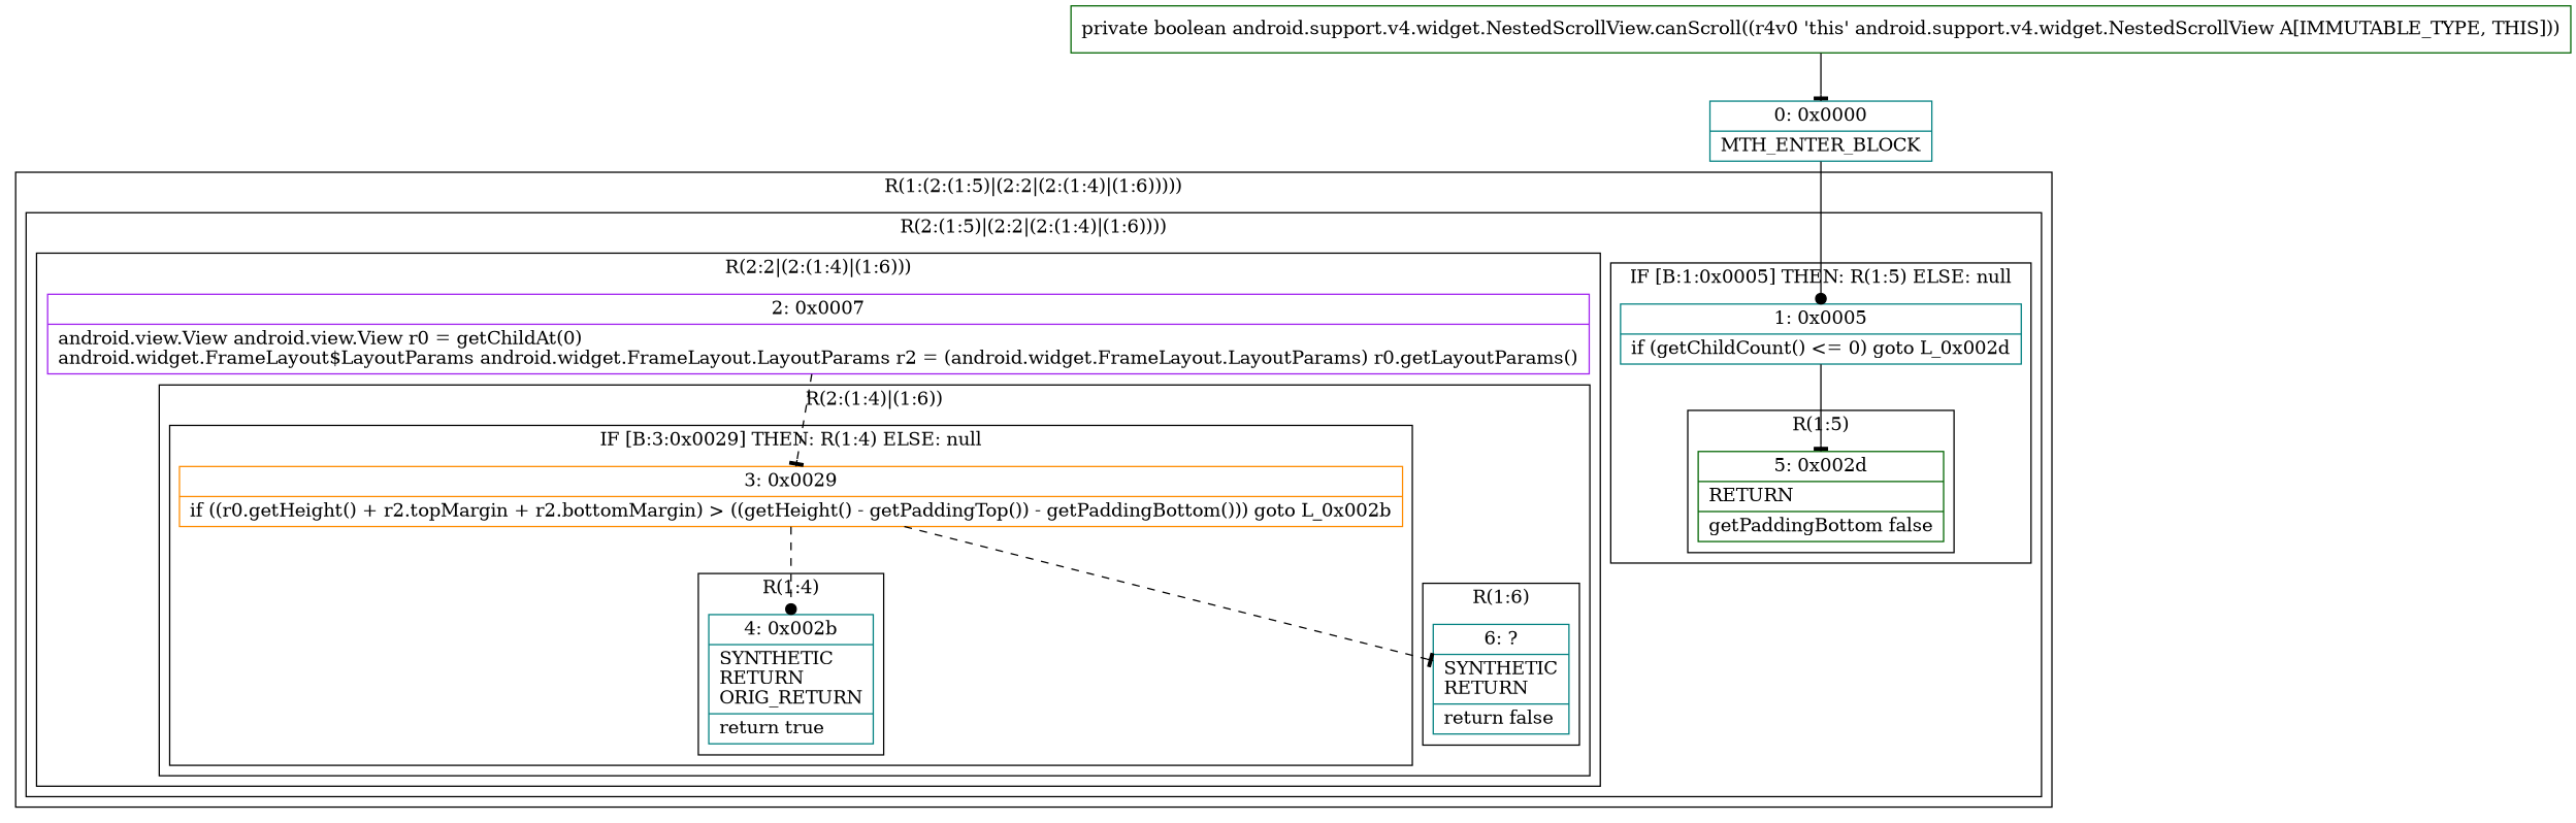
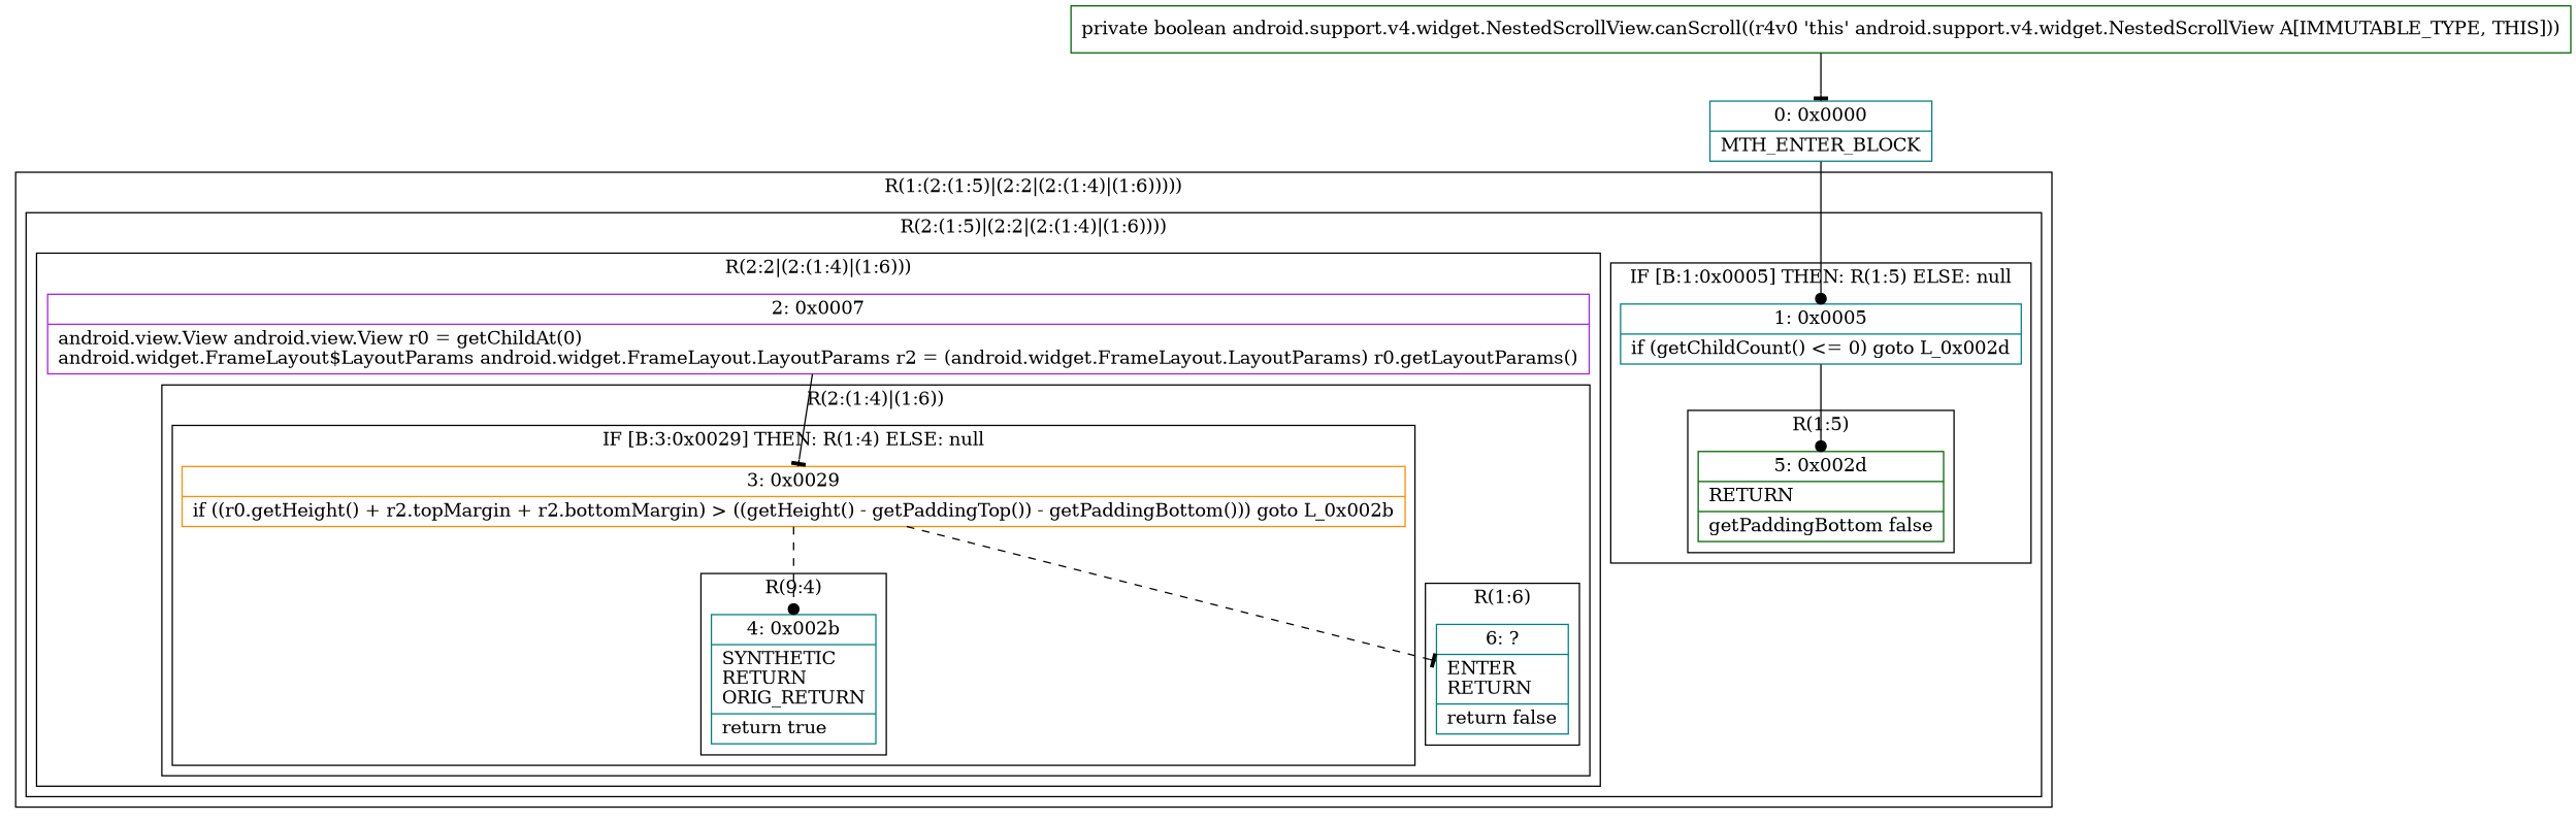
  digraph {
    node [color=teal shape=record]
    edge [arrowhead=dot]
    n1 [color=darkgreen label="{5\:\ 0x002d|RETURN\l|getPaddingBottom false\l}"]
    n2 [label="{1\:\ 0x0005|if (getChildCount() \<= 0) goto L_0x002d\l}"]
    n3 [label="{4\:\ 0x002b|SYNTHETIC\lRETURN\lORIG_RETURN\l|return true\l}"]
    n4 [color=darkorange label="{3\:\ 0x0029|if ((r0.getHeight() + r2.topMargin + r2.bottomMargin) \> ((getHeight() \- getPaddingTop()) \- getPaddingBottom())) goto L_0x002b\l}"]
-   n5 [label="{6\:\ ?|SYNTHETIC\lRETURN\l|return false\l}"]
+   n5 [label="{6\:\ ?|ENTER\lRETURN\l|return false\l}"]
    n6 [color=purple label="{2\:\ 0x0007|android.view.View android.view.View r0 = getChildAt(0)\landroid.widget.FrameLayout$LayoutParams android.widget.FrameLayout.LayoutParams r2 = (android.widget.FrameLayout.LayoutParams) r0.getLayoutParams()\l}"]
    n7 [label="{0\:\ 0x0000|MTH_ENTER_BLOCK\l}"]
    n8 [color=darkgreen label="{private boolean android.support.v4.widget.NestedScrollView.canScroll((r4v0 'this' android.support.v4.widget.NestedScrollView A[IMMUTABLE_TYPE, THIS])) }"]
    subgraph cluster_1 {
      label="R(1:(2:(1:5)|(2:2|(2:(1:4)|(1:6)))))"
      subgraph cluster_2 {
        label="R(2:(1:5)|(2:2|(2:(1:4)|(1:6))))"
        subgraph cluster_3 {
          label="IF [B:1:0x0005] THEN: R(1:5) ELSE: null"
          n2
          subgraph cluster_4 {
            label="R(1:5)"
            n1
          }
        }
        subgraph cluster_5 {
          label="R(2:2|(2:(1:4)|(1:6)))"
          n6
          subgraph cluster_6 {
            label="R(2:(1:4)|(1:6))"
            subgraph cluster_7 {
              label="IF [B:3:0x0029] THEN: R(1:4) ELSE: null"
              n4
              subgraph cluster_8 {
-               label="R(1:4)"
+               label="R(9:4)"
                n3
              }
            }
            subgraph cluster_9 {
              label="R(1:6)"
              n5
            }
          }
        }
      }
    }
-   n2 -> n1 [arrowhead=tee]
+   n2 -> n1
    n4 -> n3 [style=dashed]
    n4 -> n5 [arrowhead=tee style=dashed]
-   n6 -> n4 [arrowhead=tee style=dashed]
+   n6 -> n4 [arrowhead=tee]
    n7 -> n2
    n8 -> n7 [arrowhead=tee]
  }
